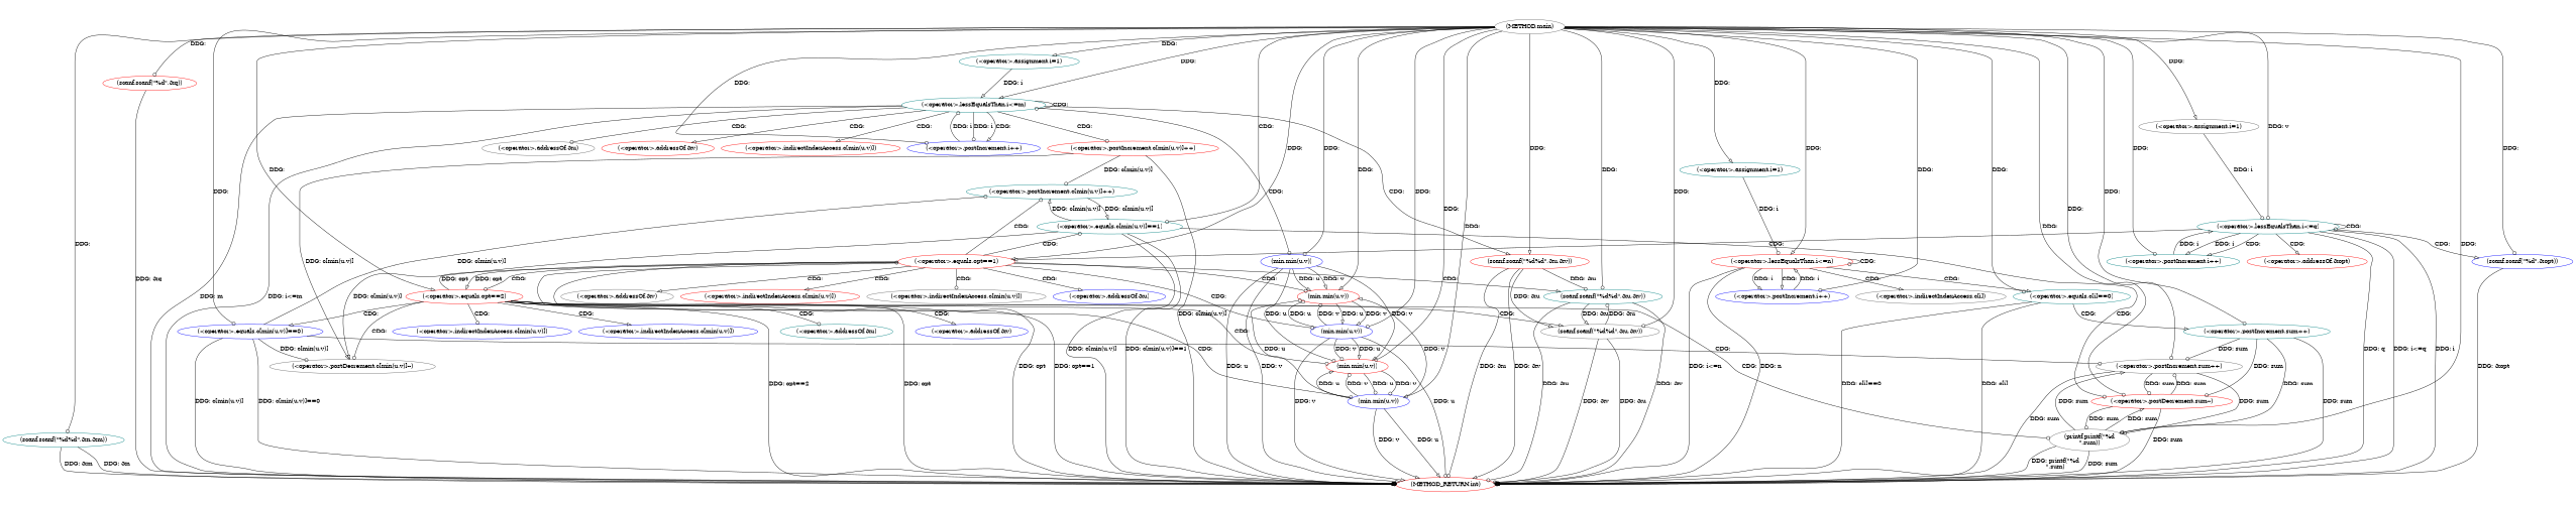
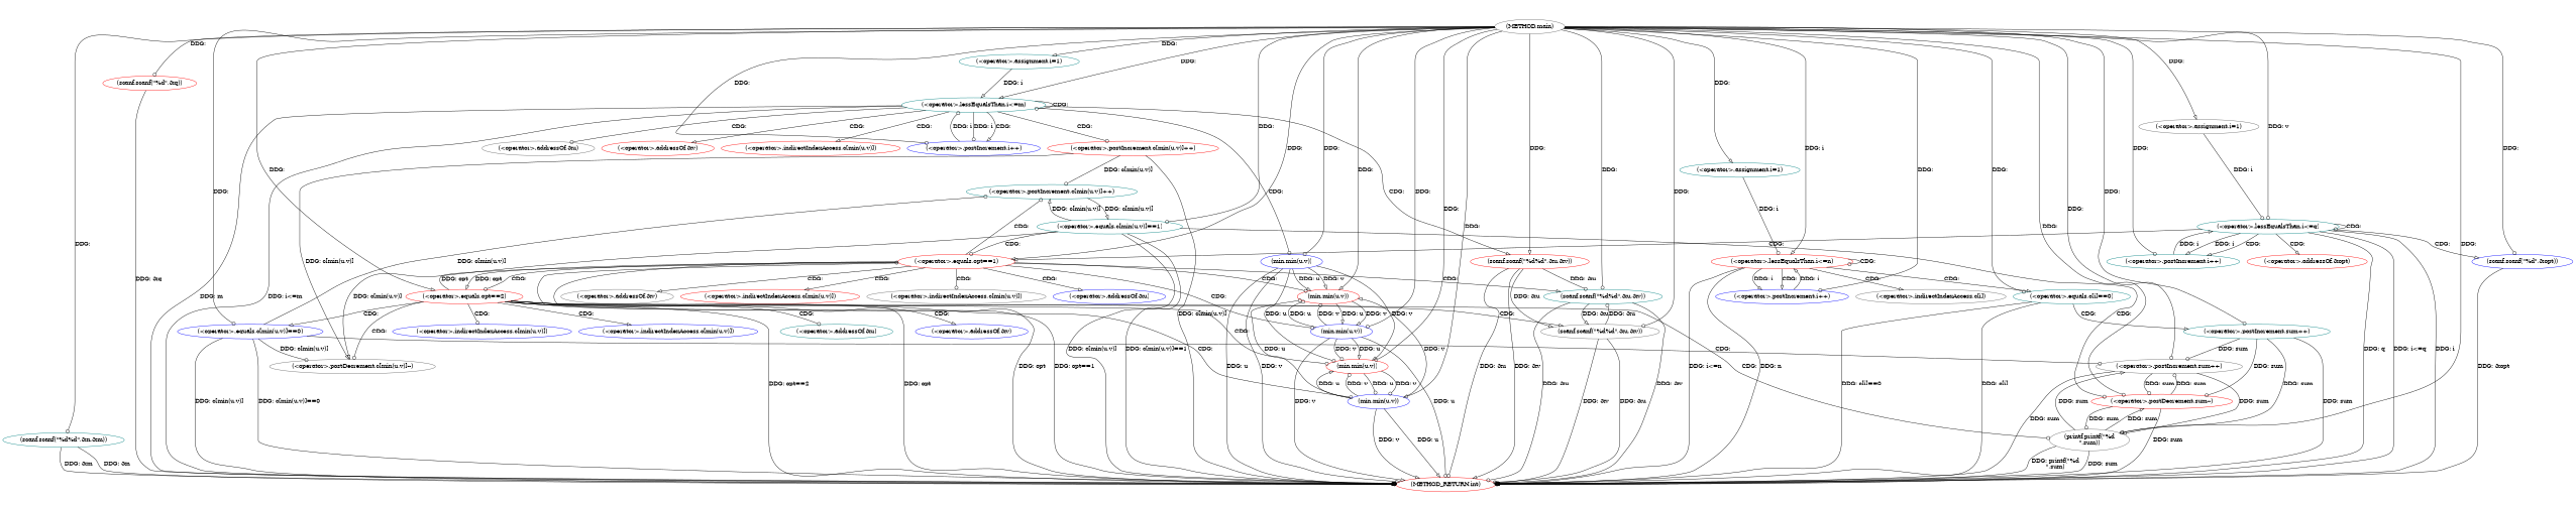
  digraph {
    node [color=red]
    edge [arrowhead=odot]
    n1 [color=gray40 label="(METHOD,main)"]
    n2 [color=teal label="(scanf,scanf(\"%d%d\",&n,&m))"]
    n3 [label="(scanf,scanf(\"%d\",&q))"]
    n4 [color=teal label="(<operator>.assignment,i=1)"]
    n5 [color=teal label="(<operator>.lessEqualsThan,i<=m)"]
    n6 [color=blue label="(<operator>.postIncrement,i++)"]
    n7 [color=teal label="(<operator>.assignment,i=1)"]
    n8 [label="(<operator>.lessEqualsThan,i<=n)"]
    n9 [color=blue label="(<operator>.postIncrement,i++)"]
    n10 [color=gray40 label="(<operator>.assignment,i=1)"]
    n11 [color=teal label="(<operator>.lessEqualsThan,i<=q)"]
    n12 [color=teal label="(<operator>.postIncrement,i++)"]
    n13 [label="(scanf,scanf(\"%d%d\",&u,&v))"]
    n14 [color=blue label="(scanf,scanf(\"%d\",&opt))"]
    n15 [color=teal label="(<operator>.equals,c[i]==0)"]
    n16 [color=teal label="(<operator>.postIncrement,sum++)"]
    n17 [label="(<operator>.equals,opt==1)"]
    n18 [color=teal label="(scanf,scanf(\"%d%d\",&u,&v))"]
    n19 [color=blue label="(min,min(u,v))"]
    n20 [color=teal label="(<operator>.equals,c[min(u,v)]==1)"]
    n21 [label="(<operator>.postDecrement,sum--)"]
    n22 [label="(<operator>.equals,opt==2)"]
    n23 [color=gray40 label="(scanf,scanf(\"%d%d\",&u,&v))"]
    n24 [label="(min,min(u,v))"]
    n25 [color=blue label="(<operator>.equals,c[min(u,v)]==0)"]
    n26 [color=gray40 label="(<operator>.postIncrement,sum++)"]
    n27 [color=gray40 label="(printf,printf(\"%d\n\",sum))"]
    n28 [color=blue label="(min,min(u,v))"]
    n29 [label="(min,min(u,v))"]
    n30 [color=blue label="(min,min(u,v))"]
    n31 [label="(METHOD_RETURN,int)"]
    n32 [label="(<operator>.postIncrement,c[min(u,v)]++)"]
    n33 [color=gray40 label="(<operator>.addressOf,&u)"]
    n34 [label="(<operator>.addressOf,&v)"]
    n35 [label="(<operator>.indirectIndexAccess,c[min(u,v)])"]
    n36 [color=gray40 label="(<operator>.indirectIndexAccess,c[i])"]
    n37 [label="(<operator>.addressOf,&opt)"]
    n38 [color=teal label="(<operator>.postIncrement,c[min(u,v)]++)"]
    n39 [color=blue label="(<operator>.addressOf,&u)"]
    n40 [color=gray40 label="(<operator>.addressOf,&v)"]
    n41 [label="(<operator>.indirectIndexAccess,c[min(u,v)])"]
    n42 [color=gray40 label="(<operator>.indirectIndexAccess,c[min(u,v)])"]
    n43 [color=gray40 label="(<operator>.postDecrement,c[min(u,v)]--)"]
    n44 [color=teal label="(<operator>.addressOf,&u)"]
    n45 [color=blue label="(<operator>.addressOf,&v)"]
    n46 [color=blue label="(<operator>.indirectIndexAccess,c[min(u,v)])"]
    n47 [color=blue label="(<operator>.indirectIndexAccess,c[min(u,v)])"]
    n1 -> n2 [label="DDG: "]
    n1 -> n3 [label="DDG: "]
    n1 -> n4 [arrowhead=onormal label="DDG: "]
    n1 -> n5 [arrowhead=onormal label="DDG: "]
    n1 -> n6 [label="DDG: "]
    n1 -> n7 [arrowhead=onormal label="DDG: "]
-   n1 -> n8 [arrowhead=onormal label="DDG: "]
+   n1 -> n8 [arrowhead=onormal label="DDG: i"]
    n1 -> n9 [label="DDG: "]
    n1 -> n10 [arrowhead=onormal label="DDG: "]
    n1 -> n11 [label="DDG: v"]
    n1 -> n12 [label="DDG: "]
    n1 -> n13 [arrowhead=onormal label="DDG: "]
    n1 -> n14 [label="DDG: "]
    n1 -> n15 [label="DDG: "]
    n1 -> n16 [label="DDG: "]
    n1 -> n17 [arrowhead=onormal label="DDG: "]
    n1 -> n18 [label="DDG: "]
    n1 -> n19 [label="DDG: "]
-   n1 -> n20 [label="CDG: "]
+   n1 -> n20 [label="DDG: "]
    n1 -> n21 [label="DDG: "]
    n1 -> n22 [arrowhead=onormal label="DDG: "]
    n1 -> n23 [label="DDG: "]
    n1 -> n24 [arrowhead=onormal label="DDG: "]
    n1 -> n25 [label="DDG: "]
    n1 -> n26 [label="DDG: "]
    n1 -> n27 [arrowhead=onormal label="DDG: "]
    n1 -> n28 [label="DDG: "]
    n1 -> n29 [label="DDG: "]
    n1 -> n30 [arrowhead=onormal label="DDG: "]
    n2 -> n31 [arrowhead=onormal label="DDG: &n"]
    n2 -> n31 [label="DDG: &m"]
    n3 -> n31 [arrowhead=onormal label="DDG: &q"]
    n4 -> n5 [arrowhead=onormal label="DDG: i"]
    n5 -> n5 [label="CDG: "]
    n5 -> n6 [label="DDG: i"]
    n5 -> n6 [arrowhead=onormal label="CDG: "]
    n5 -> n13 [arrowhead=onormal label="CDG: "]
    n5 -> n19 [label="CDG: "]
    n5 -> n31 [label="DDG: m"]
    n5 -> n31 [label="DDG: i<=m"]
    n5 -> n32 [label="CDG: "]
    n5 -> n33 [label="CDG: "]
    n5 -> n34 [arrowhead=onormal label="CDG: "]
    n5 -> n35 [arrowhead=onormal label="CDG: "]
    n6 -> n5 [label="DDG: i"]
    n7 -> n8 [label="DDG: i"]
    n8 -> n8 [label="CDG: "]
    n8 -> n9 [arrowhead=onormal label="DDG: i"]
    n8 -> n9 [arrowhead=onormal label="CDG: "]
    n8 -> n15 [arrowhead=onormal label="CDG: "]
    n8 -> n31 [label="DDG: n"]
    n8 -> n31 [arrowhead=onormal label="DDG: i<=n"]
    n8 -> n36 [arrowhead=onormal label="CDG: "]
    n9 -> n8 [arrowhead=onormal label="DDG: i"]
    n10 -> n11 [label="DDG: i"]
    n11 -> n11 [label="CDG: "]
    n11 -> n12 [arrowhead=onormal label="DDG: i"]
    n11 -> n12 [arrowhead=onormal label="CDG: "]
    n11 -> n14 [arrowhead=onormal label="CDG: "]
    n11 -> n17 [arrowhead=onormal label="CDG: "]
    n11 -> n31 [arrowhead=onormal label="DDG: i"]
    n11 -> n31 [arrowhead=onormal label="DDG: q"]
    n11 -> n31 [arrowhead=onormal label="DDG: i<=q"]
    n11 -> n37 [arrowhead=onormal label="CDG: "]
    n12 -> n11 [arrowhead=onormal label="DDG: i"]
    n13 -> n18 [label="DDG: &u"]
    n13 -> n23 [arrowhead=onormal label="DDG: &u"]
    n13 -> n31 [label="DDG: &u"]
    n13 -> n31 [arrowhead=onormal label="DDG: &v"]
    n14 -> n31 [label="DDG: &opt"]
    n15 -> n16 [arrowhead=onormal label="CDG: "]
    n15 -> n31 [arrowhead=onormal label="DDG: c[i]"]
    n15 -> n31 [arrowhead=onormal label="DDG: c[i]==0"]
    n16 -> n21 [label="DDG: sum"]
    n16 -> n26 [label="DDG: sum"]
    n16 -> n27 [label="DDG: sum"]
    n16 -> n31 [label="DDG: sum"]
    n17 -> n18 [arrowhead=onormal label="CDG: "]
-   n17 -> n20 [label="CDG: "]
+   n20 -> n17 [label="CDG: "]
    n17 -> n22 [arrowhead=onormal label="DDG: opt"]
    n17 -> n22 [label="CDG: "]
    n17 -> n24 [label="CDG: "]
    n17 -> n28 [label="CDG: "]
    n17 -> n31 [label="DDG: opt"]
    n17 -> n31 [label="DDG: opt==1"]
    n17 -> n38 [label="CDG: "]
    n17 -> n39 [arrowhead=onormal label="CDG: "]
    n17 -> n40 [arrowhead=onormal label="CDG: "]
    n17 -> n41 [arrowhead=onormal label="CDG: "]
    n17 -> n42 [label="CDG: "]
    n18 -> n23 [arrowhead=onormal label="DDG: &u"]
    n18 -> n31 [label="DDG: &u"]
    n18 -> n31 [label="DDG: &v"]
    n19 -> n24 [arrowhead=onormal label="DDG: u"]
    n19 -> n24 [arrowhead=onormal label="DDG: v"]
    n19 -> n29 [label="DDG: u"]
    n19 -> n29 [arrowhead=onormal label="DDG: v"]
    n19 -> n31 [arrowhead=onormal label="DDG: u"]
    n19 -> n31 [arrowhead=onormal label="DDG: v"]
    n20 -> n21 [label="CDG: "]
    n20 -> n31 [arrowhead=onormal label="DDG: c[min(u,v)]"]
    n20 -> n31 [label="DDG: c[min(u,v)]==1"]
    n20 -> n38 [arrowhead=onormal label="DDG: c[min(u,v)]"]
    n20 -> n43 [arrowhead=onormal label="DDG: c[min(u,v)]"]
    n21 -> n26 [label="DDG: sum"]
    n21 -> n27 [label="DDG: sum"]
    n21 -> n31 [arrowhead=onormal label="DDG: sum"]
    n22 -> n17 [label="DDG: opt"]
    n22 -> n23 [arrowhead=onormal label="CDG: "]
    n22 -> n25 [arrowhead=onormal label="CDG: "]
    n22 -> n27 [label="CDG: "]
    n22 -> n29 [label="CDG: "]
    n22 -> n30 [label="CDG: "]
    n22 -> n31 [label="DDG: opt"]
    n22 -> n31 [arrowhead=onormal label="DDG: opt==2"]
    n22 -> n43 [label="CDG: "]
    n22 -> n44 [label="CDG: "]
    n22 -> n45 [arrowhead=onormal label="CDG: "]
    n22 -> n46 [label="CDG: "]
    n22 -> n47 [arrowhead=onormal label="CDG: "]
    n23 -> n18 [label="DDG: &u"]
    n23 -> n31 [label="DDG: &u"]
    n23 -> n31 [arrowhead=onormal label="DDG: &v"]
    n24 -> n28 [arrowhead=onormal label="DDG: u"]
    n24 -> n28 [arrowhead=onormal label="DDG: v"]
    n25 -> n26 [label="CDG: "]
    n25 -> n31 [label="DDG: c[min(u,v)]"]
    n25 -> n31 [arrowhead=onormal label="DDG: c[min(u,v)]==0"]
    n25 -> n38 [label="DDG: c[min(u,v)]"]
    n25 -> n43 [label="DDG: c[min(u,v)]"]
    n26 -> n21 [label="DDG: sum"]
    n26 -> n27 [arrowhead=onormal label="DDG: sum"]
    n26 -> n31 [label="DDG: sum"]
    n27 -> n21 [arrowhead=onormal label="DDG: sum"]
    n27 -> n26 [arrowhead=onormal label="DDG: sum"]
    n27 -> n31 [label="DDG: sum"]
    n27 -> n31 [label="DDG: printf(\"%d\n\",sum)"]
    n28 -> n24 [label="DDG: u"]
    n28 -> n24 [label="DDG: v"]
    n28 -> n29 [arrowhead=onormal label="DDG: u"]
    n28 -> n29 [label="DDG: v"]
    n28 -> n31 [label="DDG: u"]
    n28 -> n31 [arrowhead=onormal label="DDG: v"]
    n29 -> n30 [label="DDG: u"]
    n29 -> n30 [label="DDG: v"]
    n30 -> n24 [label="DDG: u"]
    n30 -> n24 [arrowhead=onormal label="DDG: v"]
    n30 -> n29 [arrowhead=onormal label="DDG: u"]
    n30 -> n29 [label="DDG: v"]
    n30 -> n31 [arrowhead=onormal label="DDG: u"]
    n30 -> n31 [arrowhead=onormal label="DDG: v"]
    n32 -> n31 [arrowhead=onormal label="DDG: c[min(u,v)]"]
    n32 -> n38 [label="DDG: c[min(u,v)]"]
    n32 -> n43 [arrowhead=onormal label="DDG: c[min(u,v)]"]
    n38 -> n20 [arrowhead=onormal label="DDG: c[min(u,v)]"]
  }
